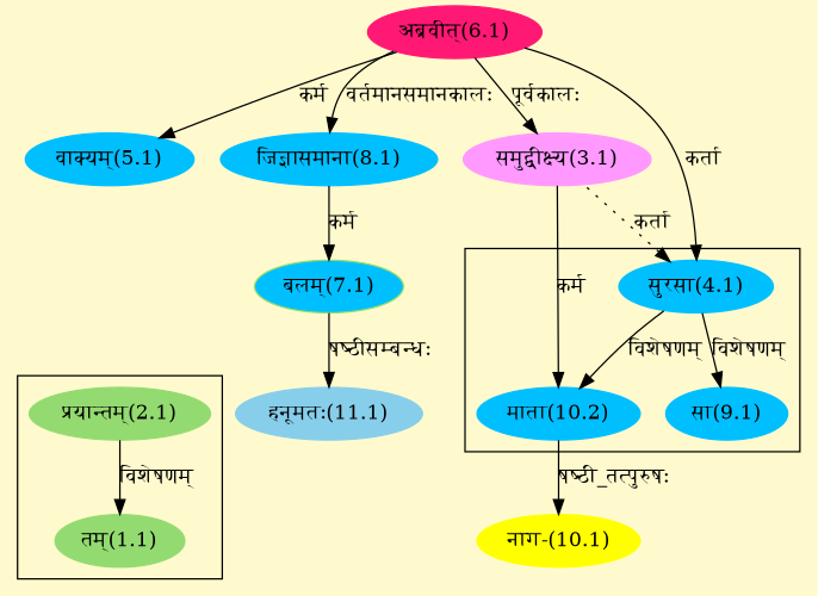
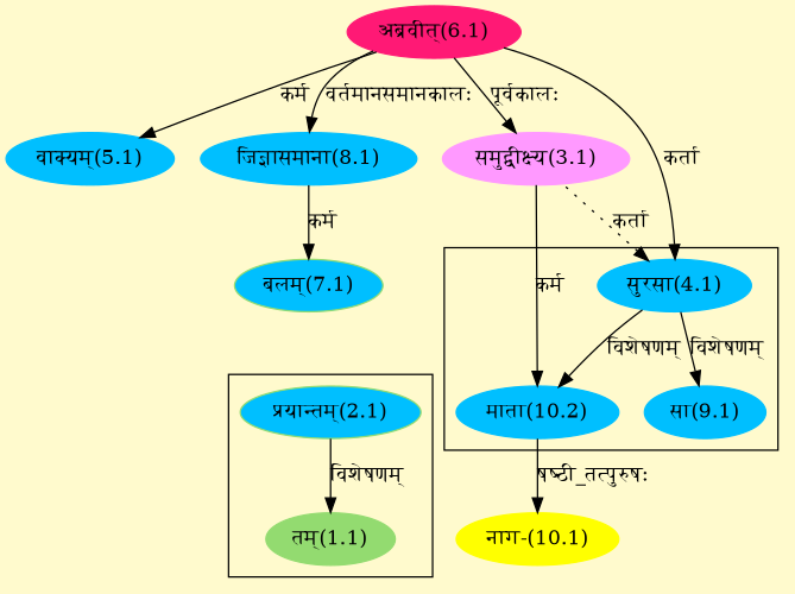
  digraph {
    bgcolor=lemonchiffon1
    compound=true
    rankdir=BT
    node [color="#00BFFF" style=filled]
    edge [dir=back]
    n1 [color="#93DB70" label="तम्(1.1)"]
-   n2 [color="#93DB70" label="प्रयान्तम्(2.1)"]
+   n2 [color="#93DB70" label="प्रयान्तम्(2.1)" fillcolor="#00BFFF"]
    n3 [label="सा(9.1)"]
    n4 [label="सुरसा(4.1)"]
    n5 [label="माता(10.2)"]
    n6 [color="#FF99FF" label="समुद्वीक्ष्य(3.1)"]
    n7 [color="#FF1975" label="अब्रवीत्(6.1)"]
    n8 [label="वाक्यम्(5.1)"]
    n9 [color="#93DB70" fillcolor="#00BFFF" label="बलम्(7.1)"]
    n10 [label="जिज्ञासमाना(8.1)"]
    n11 [color="#FFFF00" label="नाग-(10.1)"]
-   n12 [color="#87CEEB" label="हनूमतः(11.1)"]
    subgraph cluster_1 {
      n1
      n2
    }
    subgraph cluster_2 {
      n3
      n4
      n5
    }
    n1 -> n2 [label="विशेषणम्"]
    n3 -> n4 [label="विशेषणम्"]
    n4 -> n6 [label="कर्ता" style=dotted]
    n4 -> n7 [label="कर्ता"]
    n5 -> n4 [label="विशेषणम्"]
    n5 -> n6 [label="कर्म"]
    n6 -> n7 [label="पूर्वकालः"]
    n8 -> n7 [label="कर्म"]
    n9 -> n10 [label="कर्म"]
    n10 -> n7 [label="वर्तमानसमानकालः"]
    n11 -> n5 [label="षष्ठी_तत्पुरुषः"]
-   n12 -> n9 [label="षष्ठीसम्बन्धः"]
  }
